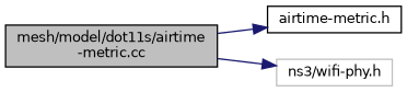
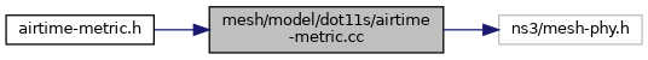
  digraph {
    rankdir=LR
    node [color=black fillcolor=white fontname=Helvetica fontsize=10 shape=record style=filled]
    edge [color=midnightblue fontname=Helvetica fontsize=10 labelfontname=Helvetica labelfontsize=10 style=solid]
    n1 [fillcolor=grey75 fontcolor=black height=0.2 label="mesh/model/dot11s/airtime\l-metric.cc" width=0.4]
    n2 [height=0.2 label="airtime-metric.h" width=0.4]
-   n3 [color=grey75 height=0.2 label="ns3/wifi-phy.h" width=0.4]
-   n1 -> n2
+   n3 [color=grey75 height=0.2 label="ns3/mesh-phy.h" width=0.4]
+   n2 -> n1
    n1 -> n3
  }
